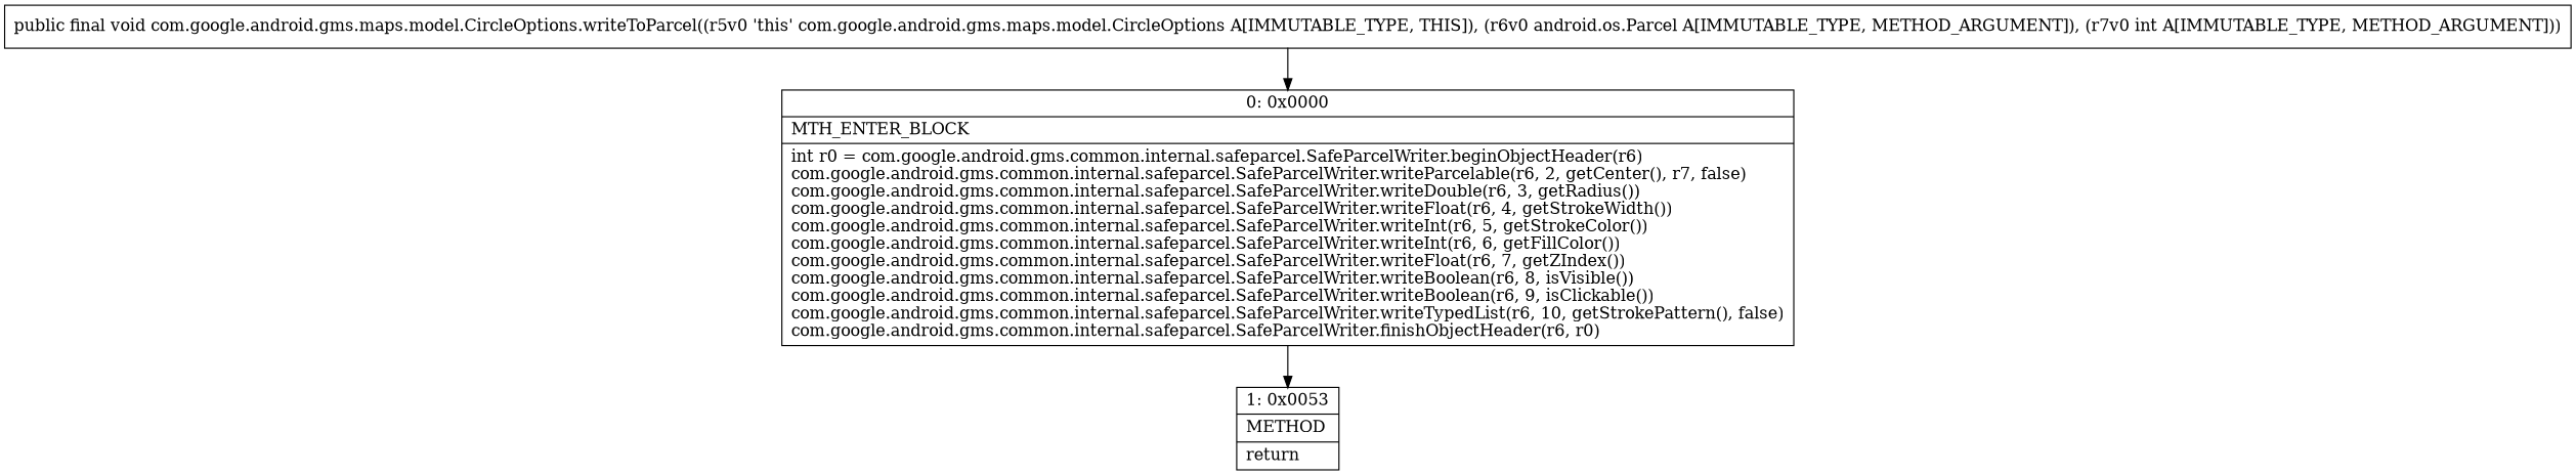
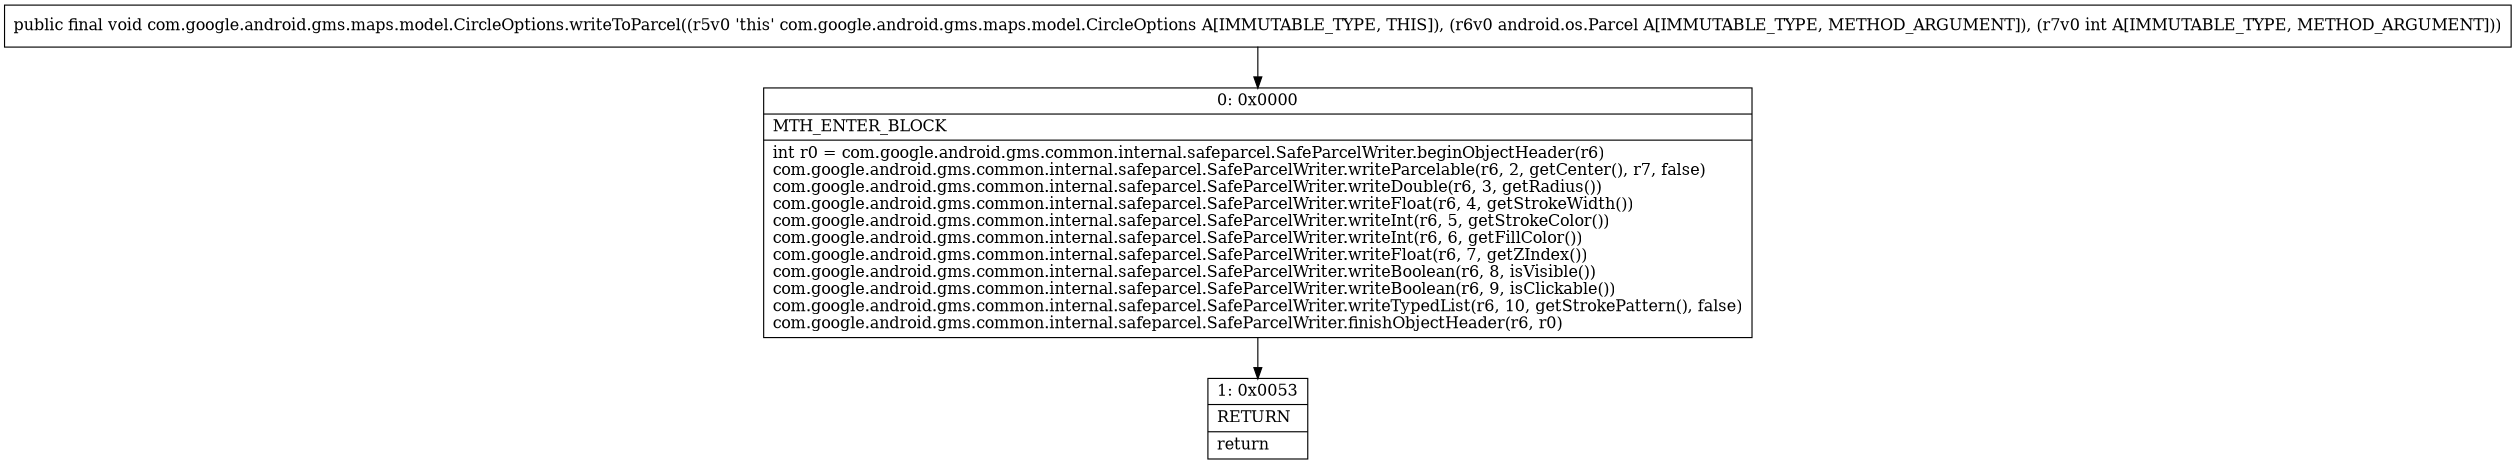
  digraph {
    node [shape=record]
    n1 [label="{0\:\ 0x0000|MTH_ENTER_BLOCK\l|int r0 = com.google.android.gms.common.internal.safeparcel.SafeParcelWriter.beginObjectHeader(r6)\lcom.google.android.gms.common.internal.safeparcel.SafeParcelWriter.writeParcelable(r6, 2, getCenter(), r7, false)\lcom.google.android.gms.common.internal.safeparcel.SafeParcelWriter.writeDouble(r6, 3, getRadius())\lcom.google.android.gms.common.internal.safeparcel.SafeParcelWriter.writeFloat(r6, 4, getStrokeWidth())\lcom.google.android.gms.common.internal.safeparcel.SafeParcelWriter.writeInt(r6, 5, getStrokeColor())\lcom.google.android.gms.common.internal.safeparcel.SafeParcelWriter.writeInt(r6, 6, getFillColor())\lcom.google.android.gms.common.internal.safeparcel.SafeParcelWriter.writeFloat(r6, 7, getZIndex())\lcom.google.android.gms.common.internal.safeparcel.SafeParcelWriter.writeBoolean(r6, 8, isVisible())\lcom.google.android.gms.common.internal.safeparcel.SafeParcelWriter.writeBoolean(r6, 9, isClickable())\lcom.google.android.gms.common.internal.safeparcel.SafeParcelWriter.writeTypedList(r6, 10, getStrokePattern(), false)\lcom.google.android.gms.common.internal.safeparcel.SafeParcelWriter.finishObjectHeader(r6, r0)\l}"]
-   n2 [label="{1\:\ 0x0053|METHOD\l|return\l}"]
+   n2 [label="{1\:\ 0x0053|RETURN\l|return\l}"]
    n3 [label="{public final void com.google.android.gms.maps.model.CircleOptions.writeToParcel((r5v0 'this' com.google.android.gms.maps.model.CircleOptions A[IMMUTABLE_TYPE, THIS]), (r6v0 android.os.Parcel A[IMMUTABLE_TYPE, METHOD_ARGUMENT]), (r7v0 int A[IMMUTABLE_TYPE, METHOD_ARGUMENT])) }"]
    n1 -> n2
    n3 -> n1
  }
